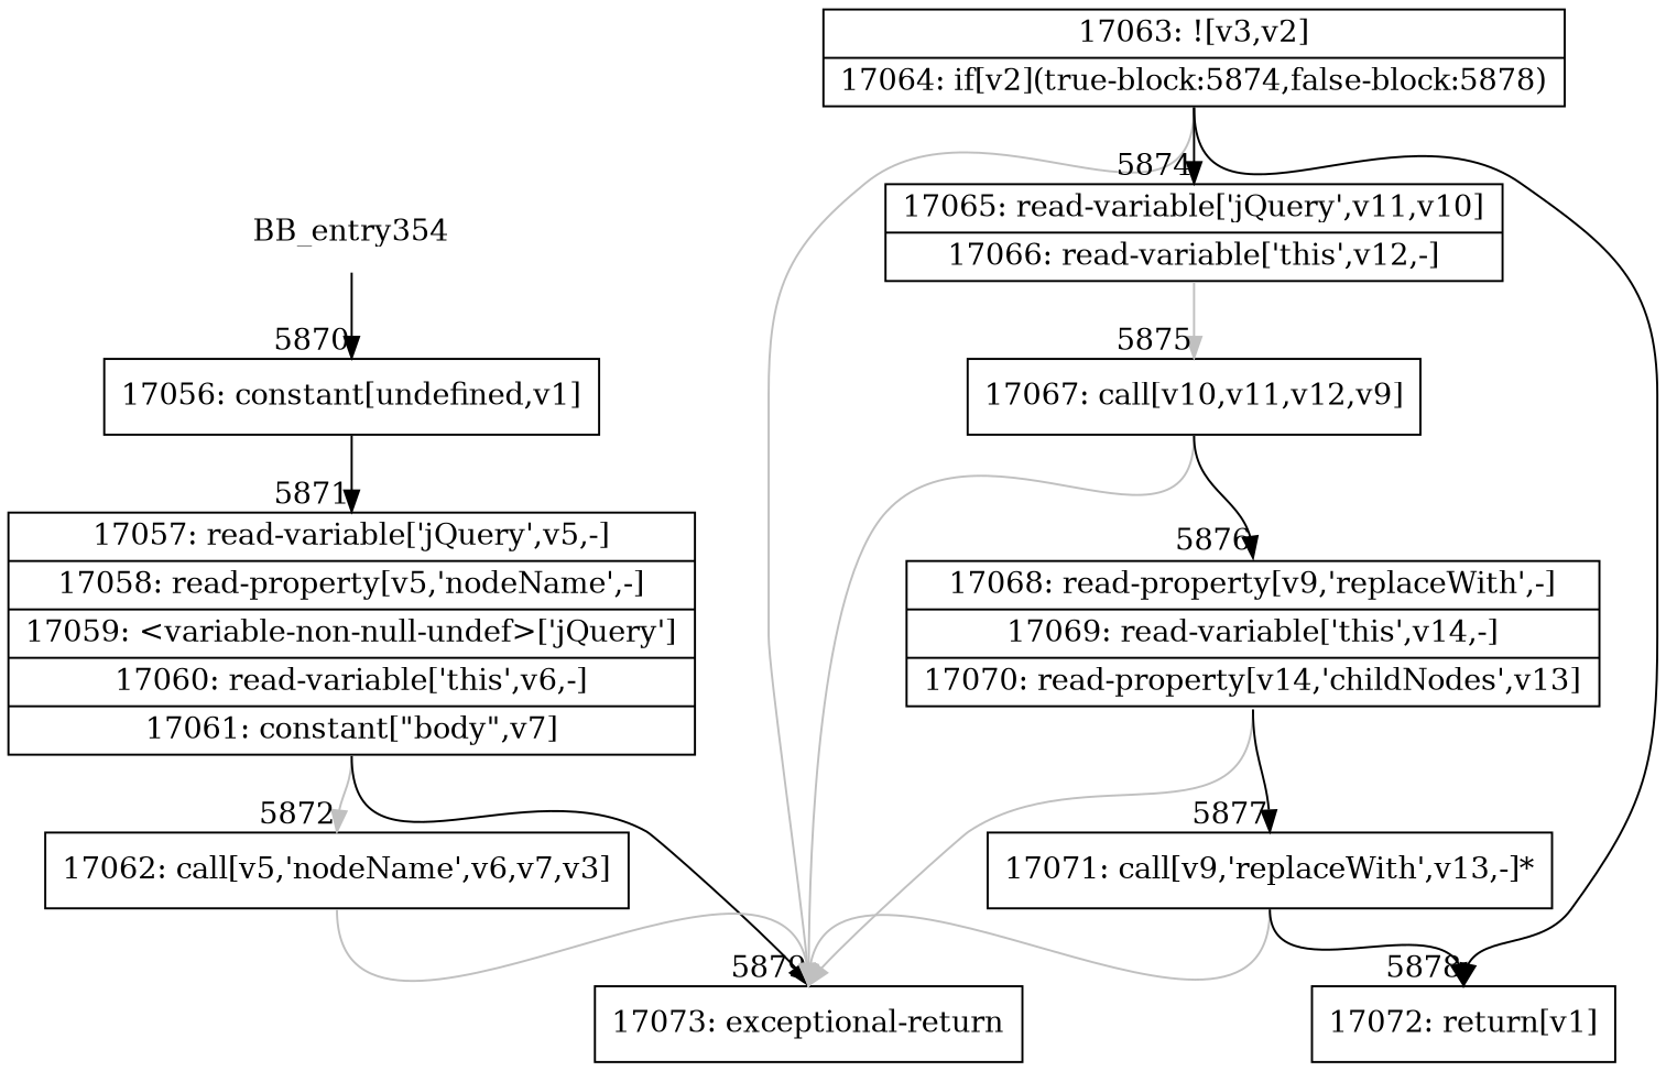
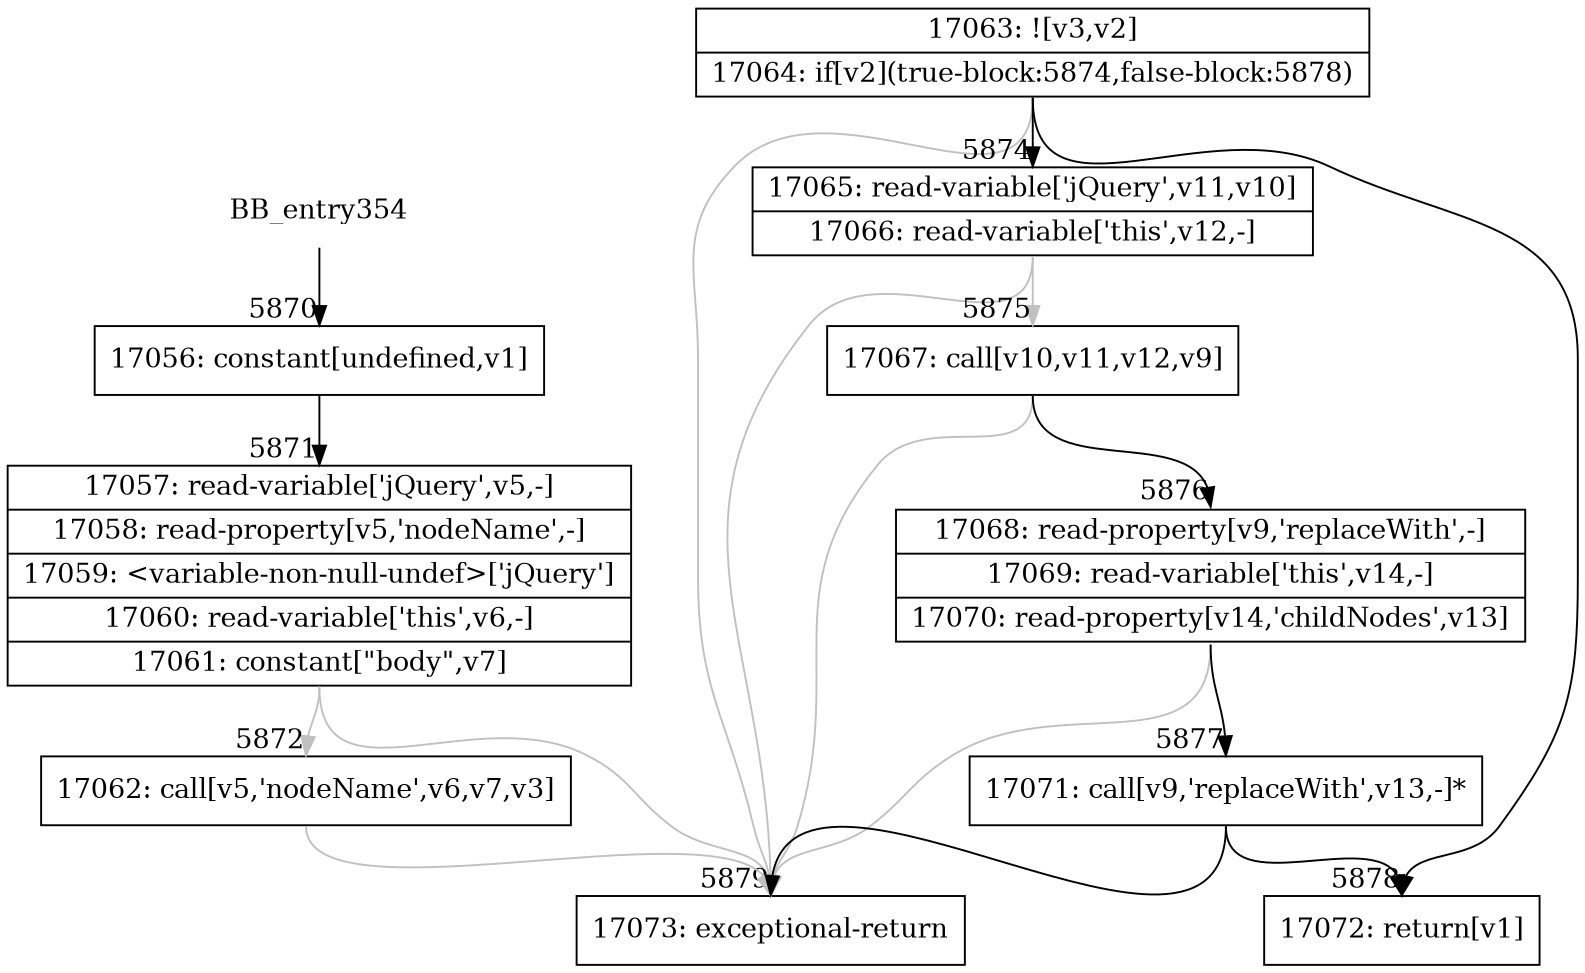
  digraph {
    rankdir=TD
    node [shape=record]
    edge [headport=n tailport=s color=gray]
    n1 [label=BB_entry354 shape=none]
    n2 [label="{17056: constant[undefined,v1]}"]
    n3 [label="{17057: read-variable['jQuery',v5,-]|17058: read-property[v5,'nodeName',-]|17059: \<variable-non-null-undef\>['jQuery']|17060: read-variable['this',v6,-]|17061: constant[\"body\",v7]}"]
    n4 [label="{17062: call[v5,'nodeName',v6,v7,v3]}"]
    n5 [label="{17073: exceptional-return}"]
    n6 [label="{17063: ![v3,v2]|17064: if[v2](true-block:5874,false-block:5878)}"]
    n7 [label="{17065: read-variable['jQuery',v11,v10]|17066: read-variable['this',v12,-]}"]
    n8 [label="{17072: return[v1]}"]
    n9 [label="{17067: call[v10,v11,v12,v9]}"]
    n10 [label="{17068: read-property[v9,'replaceWith',-]|17069: read-variable['this',v14,-]|17070: read-property[v14,'childNodes',v13]}"]
    n11 [label="{17071: call[v9,'replaceWith',v13,-]*}"]
    n1 -> n2 [headlabel="    5870" color=""]
    n2 -> n3 [headlabel="      5871" color=""]
    n3 -> n4 [headlabel="      5872"]
-   n3 -> n5 [color=black headlabel="      5879"]
+   n3 -> n5 [headlabel="      5879"]
    n4 -> n5
    n6 -> n5
    n6 -> n7 [headlabel="      5874" color=""]
    n6 -> n8 [headlabel="      5878" color=""]
+   n7 -> n5
    n7 -> n9 [headlabel="      5875"]
    n9 -> n5
    n9 -> n10 [headlabel="      5876" color=""]
    n10 -> n5
    n10 -> n11 [headlabel="      5877" color=""]
-   n11 -> n5
+   n11 -> n5 [color=black]
    n11 -> n8 [color=""]
  }
